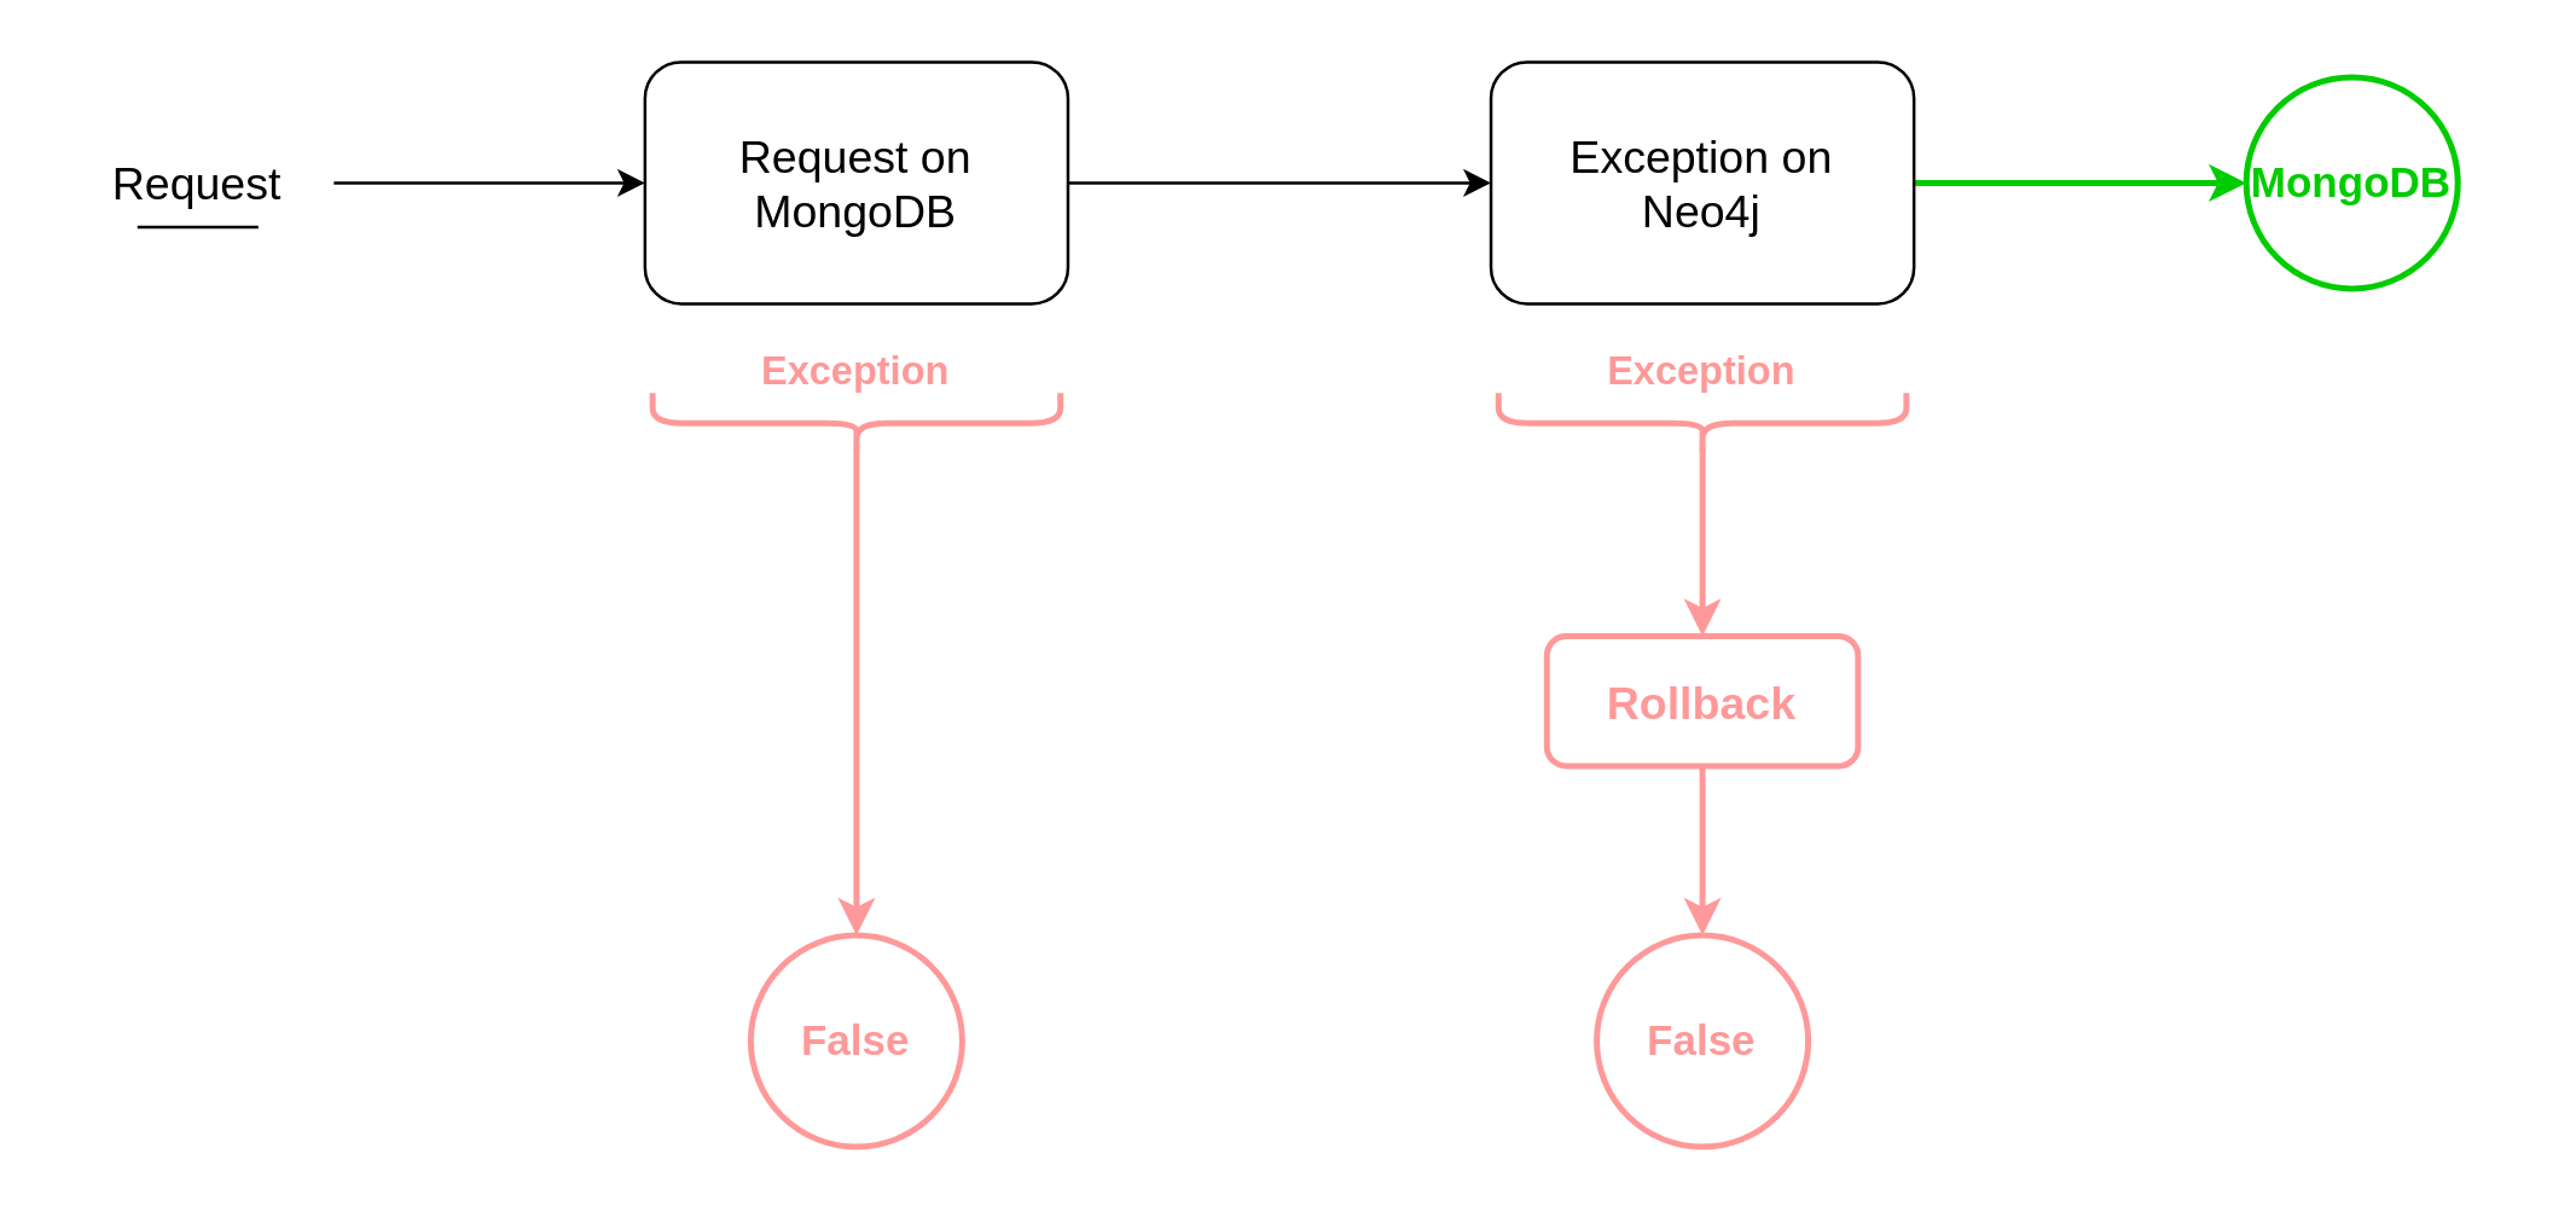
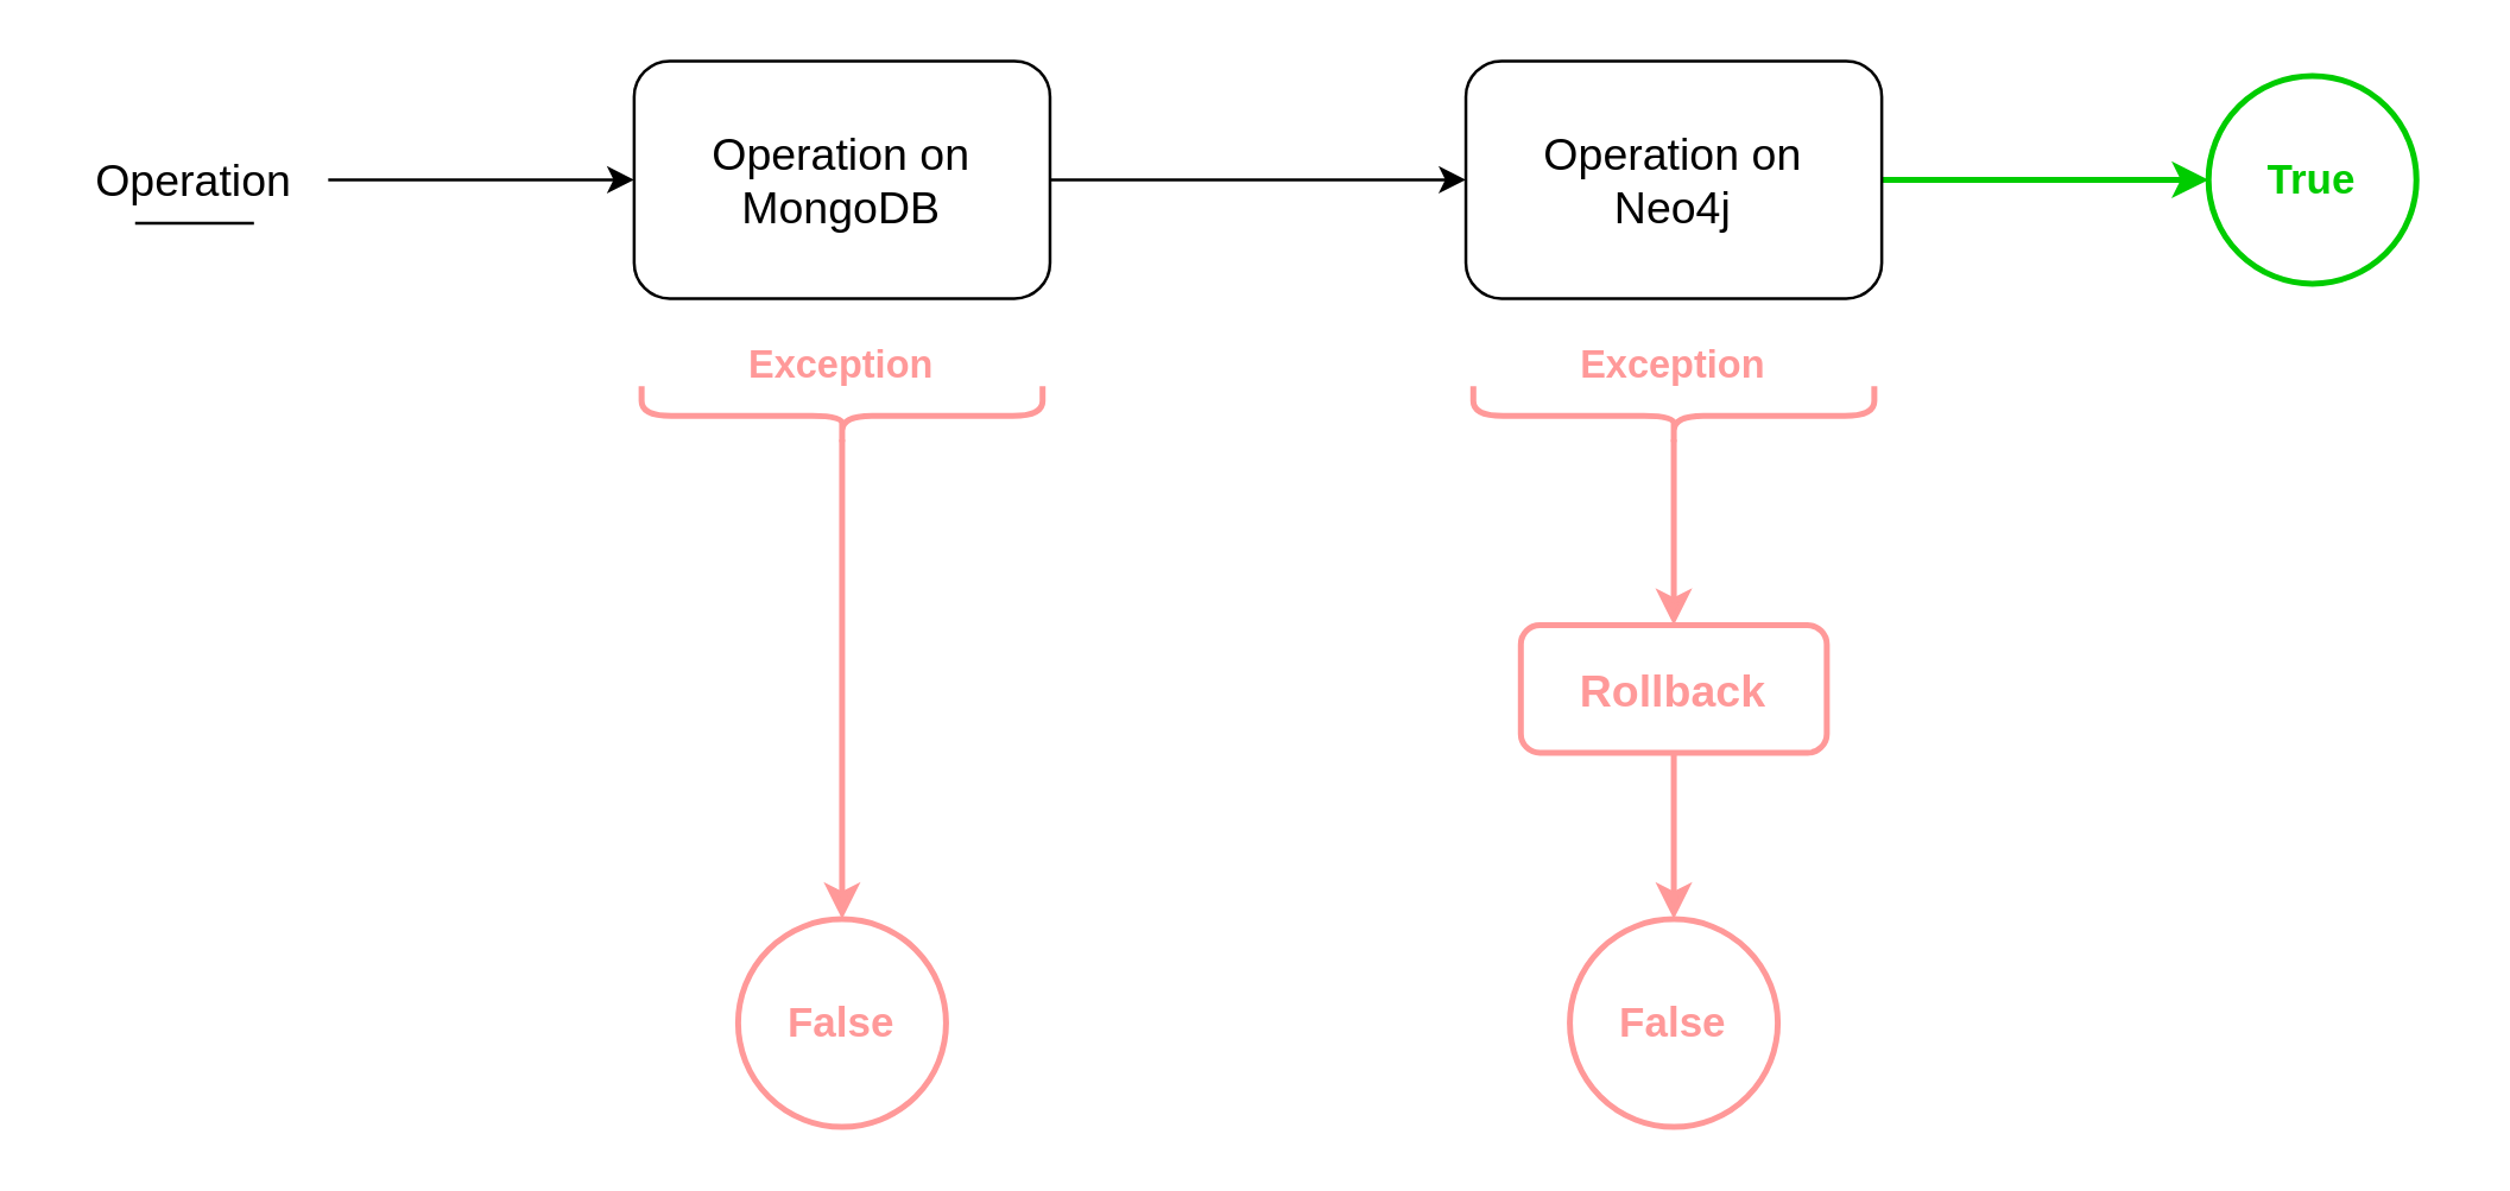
  <mxCell id="0" />
  <mxCell id="1" parent="0" />
  <mxCell id="2" style="edgeStyle=orthogonalEdgeStyle;rounded=0;orthogonalLoop=1;jettySize=auto;html=1;exitX=1;exitY=0.5;exitDx=0;exitDy=0;entryX=0;entryY=0.5;entryDx=0;entryDy=0;" edge="1" parent="1" source="3" target="14"><mxGeometry relative="1" as="geometry" /></mxCell>
  <mxCell id="3" value="" style="rounded=1;whiteSpace=wrap;html=1;" vertex="1" parent="1"><mxGeometry x="213" y="20" width="140" height="80" as="geometry" /></mxCell>
- <mxCell id="4" value="&lt;font style=&quot;font-size: 15px;&quot;&gt;Request on MongoDB&lt;/font&gt;" style="text;html=1;strokeColor=none;fillColor=none;align=center;verticalAlign=middle;whiteSpace=wrap;rounded=0;" vertex="1" parent="1"><mxGeometry x="238" y="45" width="90" height="30" as="geometry" /></mxCell>
+ <mxCell id="4" value="&lt;font style=&quot;font-size: 15px;&quot;&gt;Operation on MongoDB&lt;/font&gt;" style="text;html=1;strokeColor=none;fillColor=none;align=center;verticalAlign=middle;whiteSpace=wrap;rounded=0;" vertex="1" parent="1"><mxGeometry x="238" y="45" width="90" height="30" as="geometry" /></mxCell>
  <mxCell id="5" style="edgeStyle=orthogonalEdgeStyle;rounded=0;orthogonalLoop=1;jettySize=auto;html=1;exitX=1;exitY=0.5;exitDx=0;exitDy=0;entryX=0;entryY=0.5;entryDx=0;entryDy=0;" edge="1" parent="1" source="6" target="3"><mxGeometry relative="1" as="geometry" /></mxCell>
- <mxCell id="6" value="&lt;span style=&quot;font-size: 15px;&quot;&gt;Request&lt;/span&gt;" style="text;html=1;strokeColor=none;fillColor=none;align=center;verticalAlign=middle;whiteSpace=wrap;rounded=0;" vertex="1" parent="1"><mxGeometry x="20" y="45" width="90" height="30" as="geometry" /></mxCell>
+ <mxCell id="6" value="&lt;span style=&quot;font-size: 15px;&quot;&gt;Operation&lt;/span&gt;" style="text;html=1;strokeColor=none;fillColor=none;align=center;verticalAlign=middle;whiteSpace=wrap;rounded=0;" vertex="1" parent="1"><mxGeometry x="20" y="45" width="90" height="30" as="geometry" /></mxCell>
  <mxCell id="7" value="" style="endArrow=none;html=1;rounded=0;" edge="1" parent="1"><mxGeometry width="50" height="50" relative="1" as="geometry"><mxPoint x="45" y="74.6" as="sourcePoint" /><mxPoint x="85" y="74.6" as="targetPoint" /></mxGeometry></mxCell>
  <mxCell id="8" style="edgeStyle=orthogonalEdgeStyle;rounded=0;orthogonalLoop=1;jettySize=auto;html=1;exitX=0.1;exitY=0.5;exitDx=0;exitDy=0;exitPerimeter=0;entryX=0.5;entryY=0;entryDx=0;entryDy=0;strokeColor=#FF9999;strokeWidth=2;" edge="1" parent="1" source="9" target="10"><mxGeometry relative="1" as="geometry" /></mxCell>
  <mxCell id="9" value="" style="shape=curlyBracket;whiteSpace=wrap;html=1;rounded=1;flipH=1;labelPosition=right;verticalLabelPosition=middle;align=left;verticalAlign=middle;rotation=90;fontColor=#FF9999;strokeColor=#FF9999;strokeWidth=2;" vertex="1" parent="1"><mxGeometry x="273" y="72" width="20" height="135" as="geometry" /></mxCell>
  <mxCell id="10" value="" style="ellipse;whiteSpace=wrap;html=1;aspect=fixed;strokeColor=#FF9999;strokeWidth=2;" vertex="1" parent="1"><mxGeometry x="248" y="309" width="70" height="70" as="geometry" /></mxCell>
  <mxCell id="11" value="&lt;span style=&quot;font-size: 14px;&quot;&gt;False&lt;/span&gt;" style="text;html=1;strokeColor=none;fillColor=none;align=center;verticalAlign=middle;whiteSpace=wrap;rounded=0;fontStyle=1;fontColor=#FF9999;" vertex="1" parent="1"><mxGeometry x="238" y="329" width="90" height="30" as="geometry" /></mxCell>
  <mxCell id="12" value="&lt;font style=&quot;font-size: 13px;&quot;&gt;Exception&lt;/font&gt;" style="text;html=1;strokeColor=none;fillColor=none;align=center;verticalAlign=middle;whiteSpace=wrap;rounded=0;fontColor=#FF9999;fontStyle=1" vertex="1" parent="1"><mxGeometry x="238" y="107" width="90" height="30" as="geometry" /></mxCell>
  <mxCell id="13" style="edgeStyle=orthogonalEdgeStyle;rounded=0;orthogonalLoop=1;jettySize=auto;html=1;exitX=1;exitY=0.5;exitDx=0;exitDy=0;entryX=0;entryY=0.5;entryDx=0;entryDy=0;fontColor=#00CC00;strokeColor=#00CC00;strokeWidth=2;" edge="1" parent="1" source="14" target="24"><mxGeometry relative="1" as="geometry" /></mxCell>
  <mxCell id="14" value="" style="rounded=1;whiteSpace=wrap;html=1;" vertex="1" parent="1"><mxGeometry x="493" y="20" width="140" height="80" as="geometry" /></mxCell>
- <mxCell id="15" value="&lt;font style=&quot;font-size: 15px;&quot;&gt;Exception on Neo4j&lt;/font&gt;" style="text;html=1;strokeColor=none;fillColor=none;align=center;verticalAlign=middle;whiteSpace=wrap;rounded=0;" vertex="1" parent="1"><mxGeometry x="518" y="45" width="90" height="30" as="geometry" /></mxCell>
+ <mxCell id="15" value="&lt;font style=&quot;font-size: 15px;&quot;&gt;Operation on Neo4j&lt;/font&gt;" style="text;html=1;strokeColor=none;fillColor=none;align=center;verticalAlign=middle;whiteSpace=wrap;rounded=0;" vertex="1" parent="1"><mxGeometry x="518" y="45" width="90" height="30" as="geometry" /></mxCell>
  <mxCell id="16" style="edgeStyle=orthogonalEdgeStyle;rounded=0;orthogonalLoop=1;jettySize=auto;html=1;exitX=0.1;exitY=0.5;exitDx=0;exitDy=0;exitPerimeter=0;entryX=0.5;entryY=0;entryDx=0;entryDy=0;strokeWidth=2;strokeColor=#FF9999;" edge="1" parent="1" source="17" target="20"><mxGeometry relative="1" as="geometry" /></mxCell>
  <mxCell id="17" value="" style="shape=curlyBracket;whiteSpace=wrap;html=1;rounded=1;flipH=1;labelPosition=right;verticalLabelPosition=middle;align=left;verticalAlign=middle;rotation=90;fontColor=#FF9999;strokeColor=#FF9999;strokeWidth=2;" vertex="1" parent="1"><mxGeometry x="553" y="72" width="20" height="135" as="geometry" /></mxCell>
  <mxCell id="18" value="&lt;font style=&quot;font-size: 13px;&quot;&gt;Exception&lt;/font&gt;" style="text;html=1;strokeColor=none;fillColor=none;align=center;verticalAlign=middle;whiteSpace=wrap;rounded=0;fontColor=#FF9999;fontStyle=1" vertex="1" parent="1"><mxGeometry x="518" y="107" width="90" height="30" as="geometry" /></mxCell>
  <mxCell id="19" style="edgeStyle=orthogonalEdgeStyle;rounded=0;orthogonalLoop=1;jettySize=auto;html=1;exitX=0.5;exitY=1;exitDx=0;exitDy=0;strokeWidth=2;strokeColor=#FF9999;" edge="1" parent="1" source="20" target="22"><mxGeometry relative="1" as="geometry" /></mxCell>
  <mxCell id="20" value="" style="rounded=1;whiteSpace=wrap;html=1;fontColor=#FF9999;strokeColor=#FF9999;strokeWidth=2;" vertex="1" parent="1"><mxGeometry x="511.5" y="210" width="103" height="43" as="geometry" /></mxCell>
  <mxCell id="21" value="&lt;font style=&quot;font-size: 15px;&quot;&gt;Rollback&lt;/font&gt;" style="text;html=1;strokeColor=none;fillColor=none;align=center;verticalAlign=middle;whiteSpace=wrap;rounded=0;fontColor=#FF9999;fontStyle=1" vertex="1" parent="1"><mxGeometry x="518" y="216.5" width="90" height="30" as="geometry" /></mxCell>
  <mxCell id="22" value="" style="ellipse;whiteSpace=wrap;html=1;aspect=fixed;strokeColor=#FF9999;strokeWidth=2;" vertex="1" parent="1"><mxGeometry x="528" y="309" width="70" height="70" as="geometry" /></mxCell>
  <mxCell id="23" value="&lt;span style=&quot;font-size: 14px;&quot;&gt;False&lt;/span&gt;" style="text;html=1;strokeColor=none;fillColor=none;align=center;verticalAlign=middle;whiteSpace=wrap;rounded=0;fontStyle=1;fontColor=#FF9999;" vertex="1" parent="1"><mxGeometry x="518" y="329" width="90" height="30" as="geometry" /></mxCell>
  <mxCell id="24" value="" style="ellipse;whiteSpace=wrap;html=1;aspect=fixed;strokeColor=#00CC00;strokeWidth=2;" vertex="1" parent="1"><mxGeometry x="743" y="25" width="70" height="70" as="geometry" /></mxCell>
- <mxCell id="25" value="&lt;span style=&quot;font-size: 14px;&quot;&gt;MongoDB&lt;/span&gt;" style="text;html=1;strokeColor=none;fillColor=none;align=center;verticalAlign=middle;whiteSpace=wrap;rounded=0;fontStyle=1;fontColor=#00CC00;" vertex="1" parent="1"><mxGeometry x="733" y="45" width="90" height="30" as="geometry" /></mxCell>
+ <mxCell id="25" value="&lt;span style=&quot;font-size: 14px;&quot;&gt;True&lt;/span&gt;" style="text;html=1;strokeColor=none;fillColor=none;align=center;verticalAlign=middle;whiteSpace=wrap;rounded=0;fontStyle=1;fontColor=#00CC00;" vertex="1" parent="1"><mxGeometry x="733" y="45" width="90" height="30" as="geometry" /></mxCell>
